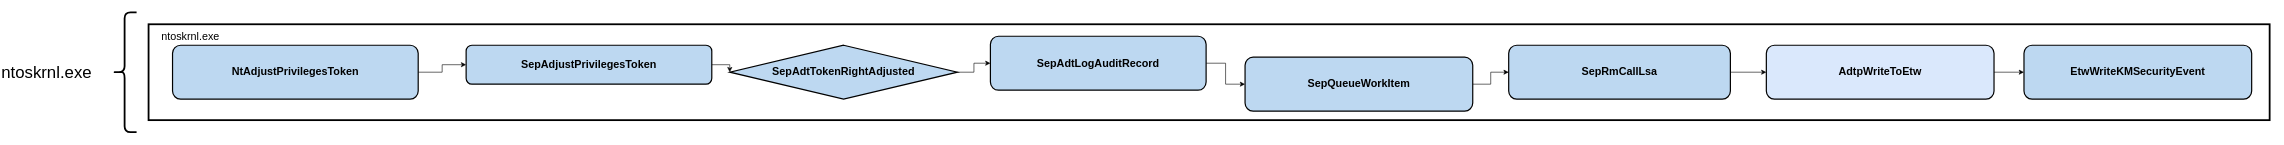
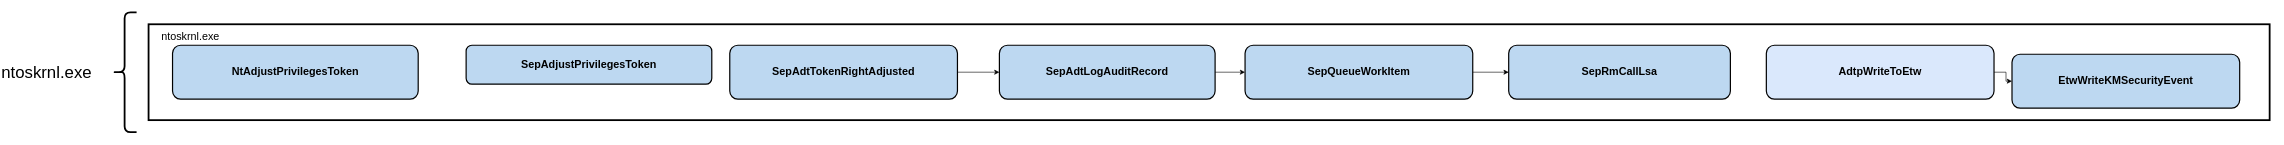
  <mxCell id="0" />
  <mxCell id="1" parent="0" />
  <mxCell id="2" value="&lt;span style=&quot;font-size: 28px;&quot;&gt;ntoskrnl.exe&lt;/span&gt;" style="text;html=1;strokeColor=none;fillColor=none;align=center;verticalAlign=middle;whiteSpace=wrap;rounded=0;" vertex="1" parent="1"><mxGeometry x="20" y="105" width="60" height="30" as="geometry" /></mxCell>
  <mxCell id="3" value="" style="shape=curlyBracket;whiteSpace=wrap;html=1;rounded=1;fontSize=20;strokeWidth=3;" vertex="1" parent="1"><mxGeometry x="160" y="20" width="40" height="200" as="geometry" /></mxCell>
  <mxCell id="4" value="" style="rounded=0;whiteSpace=wrap;html=1;fontSize=20;strokeWidth=3;" vertex="1" parent="1"><mxGeometry x="220" y="40" width="3540" height="160" as="geometry" /></mxCell>
- <mxCell id="5" style="edgeStyle=orthogonalEdgeStyle;rounded=0;orthogonalLoop=1;jettySize=auto;html=1;entryX=0;entryY=0.5;entryDx=0;entryDy=0;" edge="1" parent="1" source="6" target="16"><mxGeometry relative="1" as="geometry" /></mxCell>
  <mxCell id="6" value="&lt;b&gt;SepRmCallLsa&lt;/b&gt;" style="rounded=1;whiteSpace=wrap;html=1;fontSize=18;strokeWidth=2;fillColor=#BDD8F1;" vertex="1" parent="1"><mxGeometry x="2490" y="75" width="370" height="90" as="geometry" /></mxCell>
  <mxCell id="7" style="edgeStyle=orthogonalEdgeStyle;rounded=0;orthogonalLoop=1;jettySize=auto;html=1;entryX=0;entryY=0.5;entryDx=0;entryDy=0;" edge="1" parent="1" source="8" target="6"><mxGeometry relative="1" as="geometry" /></mxCell>
- <mxCell id="8" value="&lt;b&gt;SepQueueWorkItem&lt;/b&gt;" style="rounded=1;whiteSpace=wrap;html=1;fontSize=18;strokeWidth=2;fillColor=#BDD8F1;" vertex="1" parent="1"><mxGeometry x="2050" y="95" width="380" height="90" as="geometry" /></mxCell>
+ <mxCell id="8" value="&lt;b&gt;SepQueueWorkItem&lt;/b&gt;" style="rounded=1;whiteSpace=wrap;html=1;fontSize=18;strokeWidth=2;fillColor=#BDD8F1;" vertex="1" parent="1"><mxGeometry x="2050" y="75" width="380" height="90" as="geometry" /></mxCell>
  <mxCell id="9" style="edgeStyle=orthogonalEdgeStyle;rounded=0;orthogonalLoop=1;jettySize=auto;html=1;entryX=0;entryY=0.5;entryDx=0;entryDy=0;" edge="1" parent="1" source="10" target="14"><mxGeometry relative="1" as="geometry" /></mxCell>
- <mxCell id="10" value="&lt;b&gt;SepAdtTokenRightAdjusted&lt;/b&gt;" style="rhombus;whiteSpace=wrap;html=1;fontSize=18;strokeWidth=2;fillColor=#BDD8F1;" vertex="1" parent="1"><mxGeometry x="1190" y="75" width="380" height="90" as="geometry" /></mxCell>
- <mxCell id="11" style="edgeStyle=orthogonalEdgeStyle;rounded=0;orthogonalLoop=1;jettySize=auto;html=1;exitX=1;exitY=0.5;exitDx=0;exitDy=0;entryX=0;entryY=0.5;entryDx=0;entryDy=0;" edge="1" parent="1" source="12" target="10"><mxGeometry relative="1" as="geometry" /></mxCell>
+ <mxCell id="10" value="&lt;b&gt;SepAdtTokenRightAdjusted&lt;/b&gt;" style="rounded=1;whiteSpace=wrap;html=1;fontSize=18;strokeWidth=2;fillColor=#BDD8F1;" vertex="1" parent="1"><mxGeometry x="1190" y="75" width="380" height="90" as="geometry" /></mxCell>
  <mxCell id="12" value="&lt;b&gt;SepAdjustPrivilegesToken&lt;/b&gt;" style="rounded=1;whiteSpace=wrap;html=1;fontSize=18;strokeWidth=2;fillColor=#BDD8F1;" vertex="1" parent="1"><mxGeometry x="750" y="75" width="410" height="65" as="geometry" /></mxCell>
  <mxCell id="13" style="edgeStyle=orthogonalEdgeStyle;rounded=0;orthogonalLoop=1;jettySize=auto;html=1;entryX=0;entryY=0.5;entryDx=0;entryDy=0;" edge="1" parent="1" source="14" target="8"><mxGeometry relative="1" as="geometry" /></mxCell>
- <mxCell id="14" value="&lt;b&gt;SepAdtLogAuditRecord&lt;/b&gt;" style="rounded=1;whiteSpace=wrap;html=1;fontSize=18;strokeWidth=2;fillColor=#BDD8F1;" vertex="1" parent="1"><mxGeometry x="1625" y="60" width="360" height="90" as="geometry" /></mxCell>
+ <mxCell id="14" value="&lt;b&gt;SepAdtLogAuditRecord&lt;/b&gt;" style="rounded=1;whiteSpace=wrap;html=1;fontSize=18;strokeWidth=2;fillColor=#BDD8F1;" vertex="1" parent="1"><mxGeometry x="1640" y="75" width="360" height="90" as="geometry" /></mxCell>
  <mxCell id="15" style="edgeStyle=orthogonalEdgeStyle;rounded=0;orthogonalLoop=1;jettySize=auto;html=1;entryX=0;entryY=0.5;entryDx=0;entryDy=0;" edge="1" parent="1" source="16" target="17"><mxGeometry relative="1" as="geometry" /></mxCell>
  <mxCell id="16" value="&lt;b&gt;AdtpWriteToEtw&lt;/b&gt;" style="rounded=1;whiteSpace=wrap;html=1;fontSize=18;strokeWidth=2;fillColor=#dae8fc;" vertex="1" parent="1"><mxGeometry x="2920" y="75" width="380" height="90" as="geometry" /></mxCell>
- <mxCell id="17" value="&lt;b&gt;EtwWriteKMSecurityEvent&lt;/b&gt;" style="rounded=1;whiteSpace=wrap;html=1;fontSize=18;strokeWidth=2;fillColor=#BDD8F1;" vertex="1" parent="1"><mxGeometry x="3350" y="75" width="380" height="90" as="geometry" /></mxCell>
+ <mxCell id="17" value="&lt;b&gt;EtwWriteKMSecurityEvent&lt;/b&gt;" style="rounded=1;whiteSpace=wrap;html=1;fontSize=18;strokeWidth=2;fillColor=#BDD8F1;" vertex="1" parent="1"><mxGeometry x="3330" y="90" width="380" height="90" as="geometry" /></mxCell>
  <mxCell id="18" value="&lt;font style=&quot;font-size: 18px;&quot;&gt;ntoskrnl.exe&lt;/font&gt;" style="text;html=1;strokeColor=none;fillColor=none;align=center;verticalAlign=middle;whiteSpace=wrap;rounded=0;" vertex="1" parent="1"><mxGeometry x="260" y="45" width="60" height="30" as="geometry" /></mxCell>
- <mxCell id="19" style="edgeStyle=orthogonalEdgeStyle;rounded=0;orthogonalLoop=1;jettySize=auto;html=1;" edge="1" parent="1" source="20" target="12"><mxGeometry relative="1" as="geometry" /></mxCell>
  <mxCell id="20" value="&lt;b&gt;NtAdjustPrivilegesToken&lt;/b&gt;" style="rounded=1;whiteSpace=wrap;html=1;fontSize=18;strokeWidth=2;fillColor=#BDD8F1;" vertex="1" parent="1"><mxGeometry x="260" y="75" width="410" height="90" as="geometry" /></mxCell>
